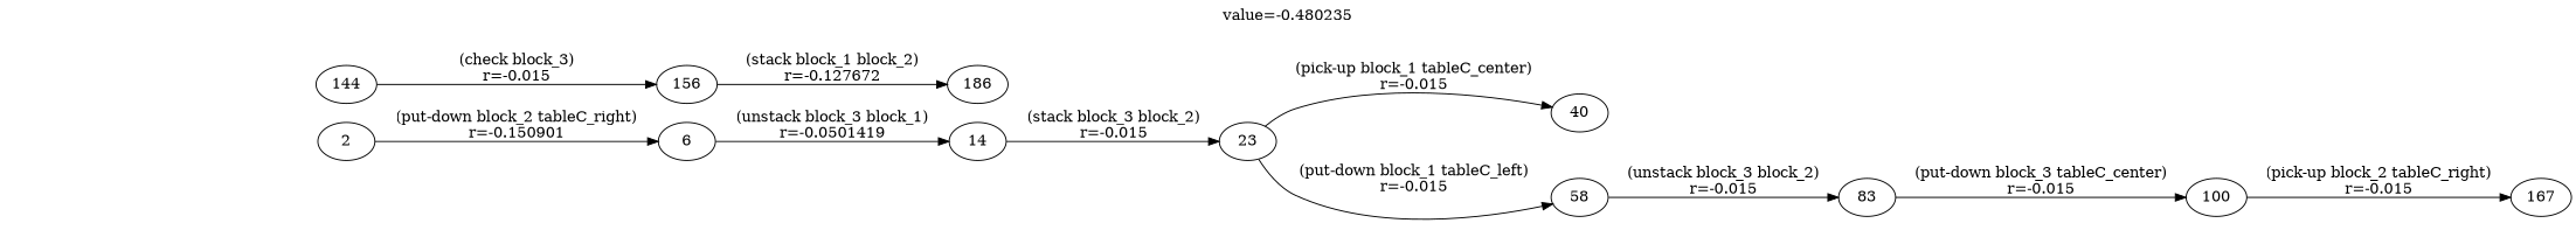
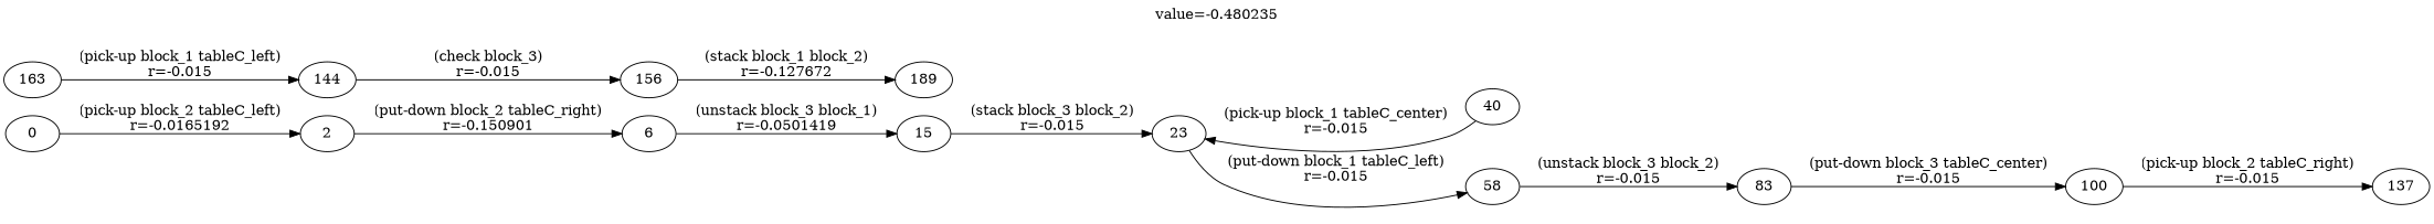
  digraph {
    label="value=-0.480235"
    labelloc=top
    rankdir=LR
+   0
    2
    6
-   14
+   14 [label=15]
    23
    40
    58
    n8 [label=83]
    n9 [label=100]
-   137 [label=167]
+   137
+   163
    144
    156
-   186
+   186 [label=189]
+   0 -> 2 [label="(pick-up block_2 tableC_left)\nr=-0.0165192"]
    2 -> 6 [label="(put-down block_2 tableC_right)\nr=-0.150901"]
    6 -> 14 [label="(unstack block_3 block_1)\nr=-0.0501419"]
    14 -> 23 [label="(stack block_3 block_2)\nr=-0.015"]
-   23 -> 40 [label="(pick-up block_1 tableC_center)\nr=-0.015"]
+   40 -> 23 [label="(pick-up block_1 tableC_center)\nr=-0.015"]
    23 -> 58 [label="(put-down block_1 tableC_left)\nr=-0.015"]
    58 -> n8 [label="(unstack block_3 block_2)\nr=-0.015"]
    n8 -> n9 [label="(put-down block_3 tableC_center)\nr=-0.015"]
    n9 -> 137 [label="(pick-up block_2 tableC_right)\nr=-0.015"]
+   163 -> 144 [label="(pick-up block_1 tableC_left)\nr=-0.015"]
    144 -> 156 [label="(check block_3)\nr=-0.015"]
    156 -> 186 [label="(stack block_1 block_2)\nr=-0.127672"]
  }
